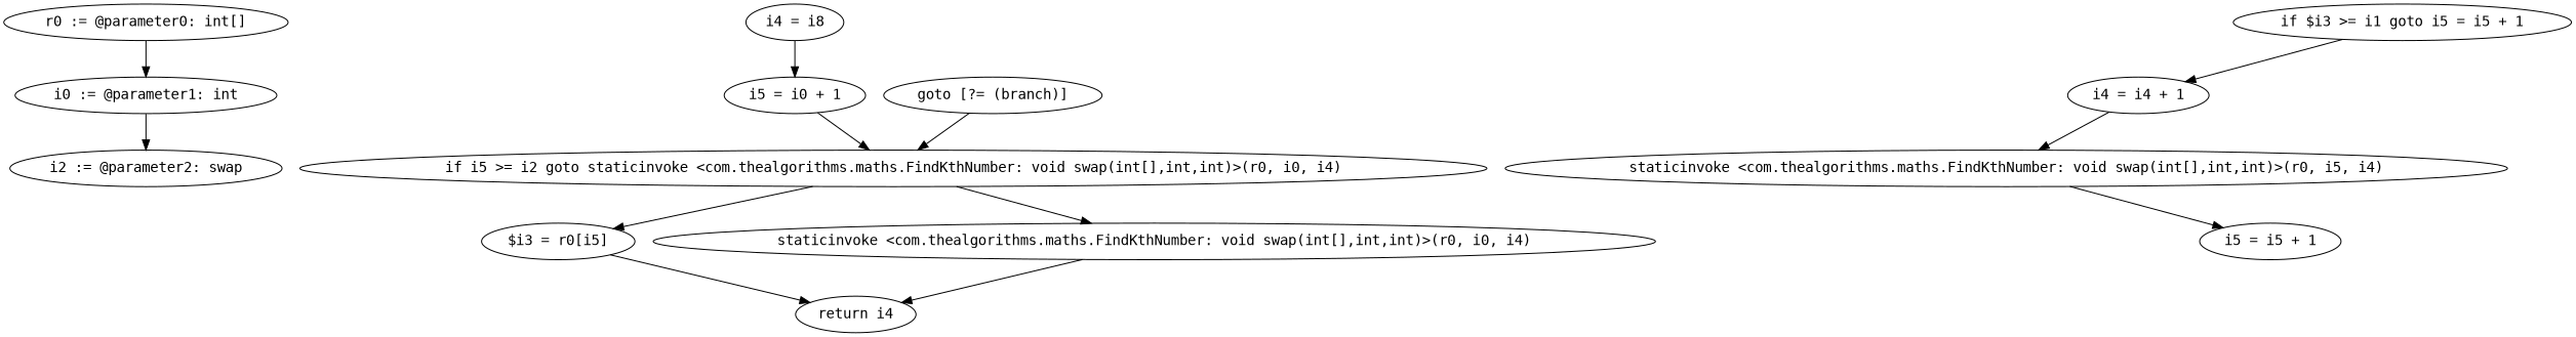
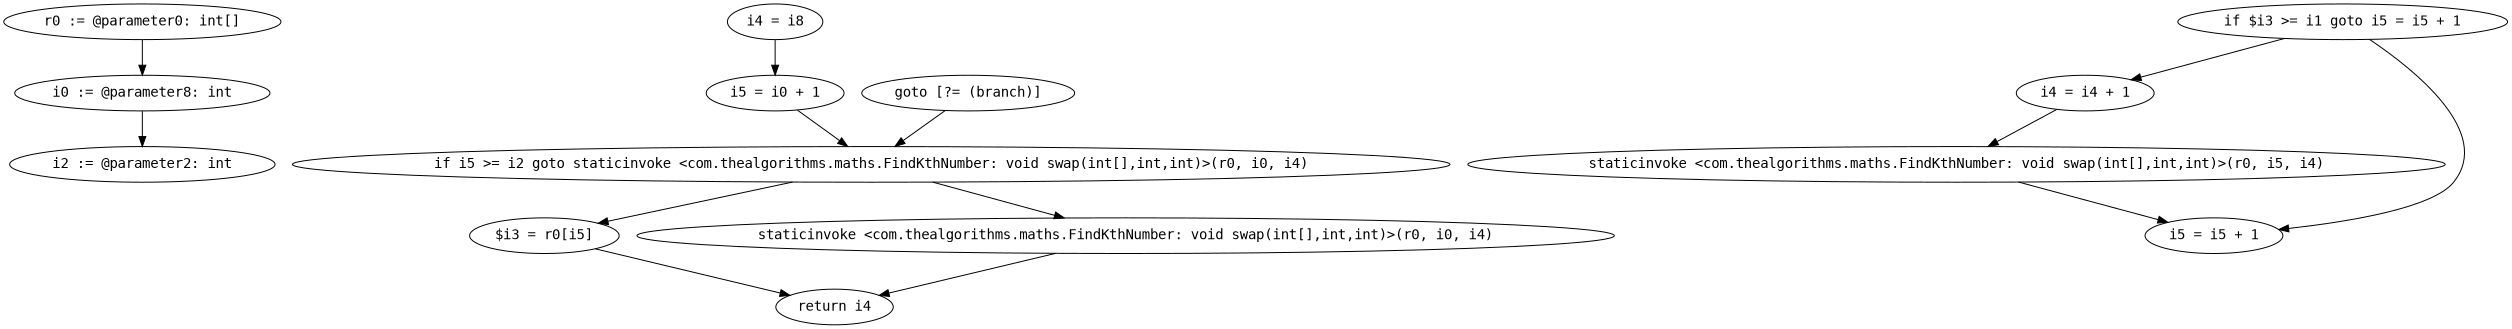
  digraph {
    fontname="DejaVu Sans Mono"
    node [fontname="DejaVu Sans Mono"]
    edge [fontname="DejaVu Sans Mono"]
    "r0 := @parameter0: int[]"
-   "i0 := @parameter1: int"
-   "i2 := @parameter2: int" [label="i2 := @parameter2: swap"]
+   "i0 := @parameter1: int" [label="i0 := @parameter8: int"]
+   "i2 := @parameter2: int"
    n4 [label="i4 = i8"]
    "i5 = i0 + 1"
    "if i5 >= i2 goto staticinvoke <com.thealgorithms.maths.FindKthNumber: void swap(int[],int,int)>(r0, i0, i4)"
    "$i3 = r0[i5]"
    "staticinvoke <com.thealgorithms.maths.FindKthNumber: void swap(int[],int,int)>(r0, i0, i4)"
    "return i4"
    "if $i3 >= i1 goto i5 = i5 + 1"
    "i4 = i4 + 1"
    "i5 = i5 + 1"
    "staticinvoke <com.thealgorithms.maths.FindKthNumber: void swap(int[],int,int)>(r0, i5, i4)"
    "goto [?= (branch)]"
    "r0 := @parameter0: int[]" -> "i0 := @parameter1: int"
    "i0 := @parameter1: int" -> "i2 := @parameter2: int"
    n4 -> "i5 = i0 + 1"
    "i5 = i0 + 1" -> "if i5 >= i2 goto staticinvoke <com.thealgorithms.maths.FindKthNumber: void swap(int[],int,int)>(r0, i0, i4)"
    "if i5 >= i2 goto staticinvoke <com.thealgorithms.maths.FindKthNumber: void swap(int[],int,int)>(r0, i0, i4)" -> "$i3 = r0[i5]"
    "if i5 >= i2 goto staticinvoke <com.thealgorithms.maths.FindKthNumber: void swap(int[],int,int)>(r0, i0, i4)" -> "staticinvoke <com.thealgorithms.maths.FindKthNumber: void swap(int[],int,int)>(r0, i0, i4)"
    "$i3 = r0[i5]" -> "return i4"
    "staticinvoke <com.thealgorithms.maths.FindKthNumber: void swap(int[],int,int)>(r0, i0, i4)" -> "return i4"
    "if $i3 >= i1 goto i5 = i5 + 1" -> "i4 = i4 + 1"
+   "if $i3 >= i1 goto i5 = i5 + 1" -> "i5 = i5 + 1"
    "i4 = i4 + 1" -> "staticinvoke <com.thealgorithms.maths.FindKthNumber: void swap(int[],int,int)>(r0, i5, i4)"
    "staticinvoke <com.thealgorithms.maths.FindKthNumber: void swap(int[],int,int)>(r0, i5, i4)" -> "i5 = i5 + 1"
    "goto [?= (branch)]" -> "if i5 >= i2 goto staticinvoke <com.thealgorithms.maths.FindKthNumber: void swap(int[],int,int)>(r0, i0, i4)"
  }
